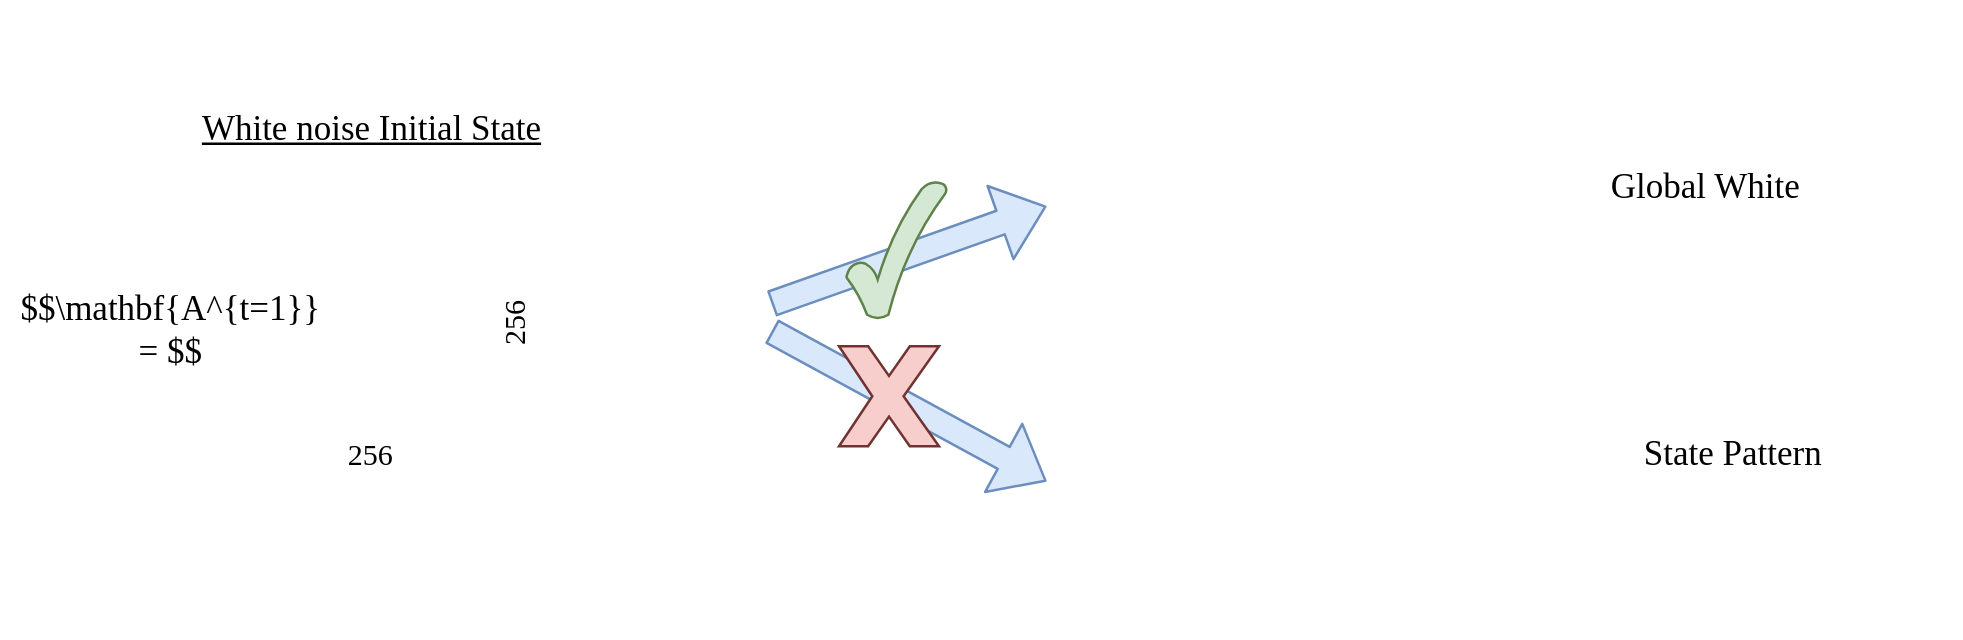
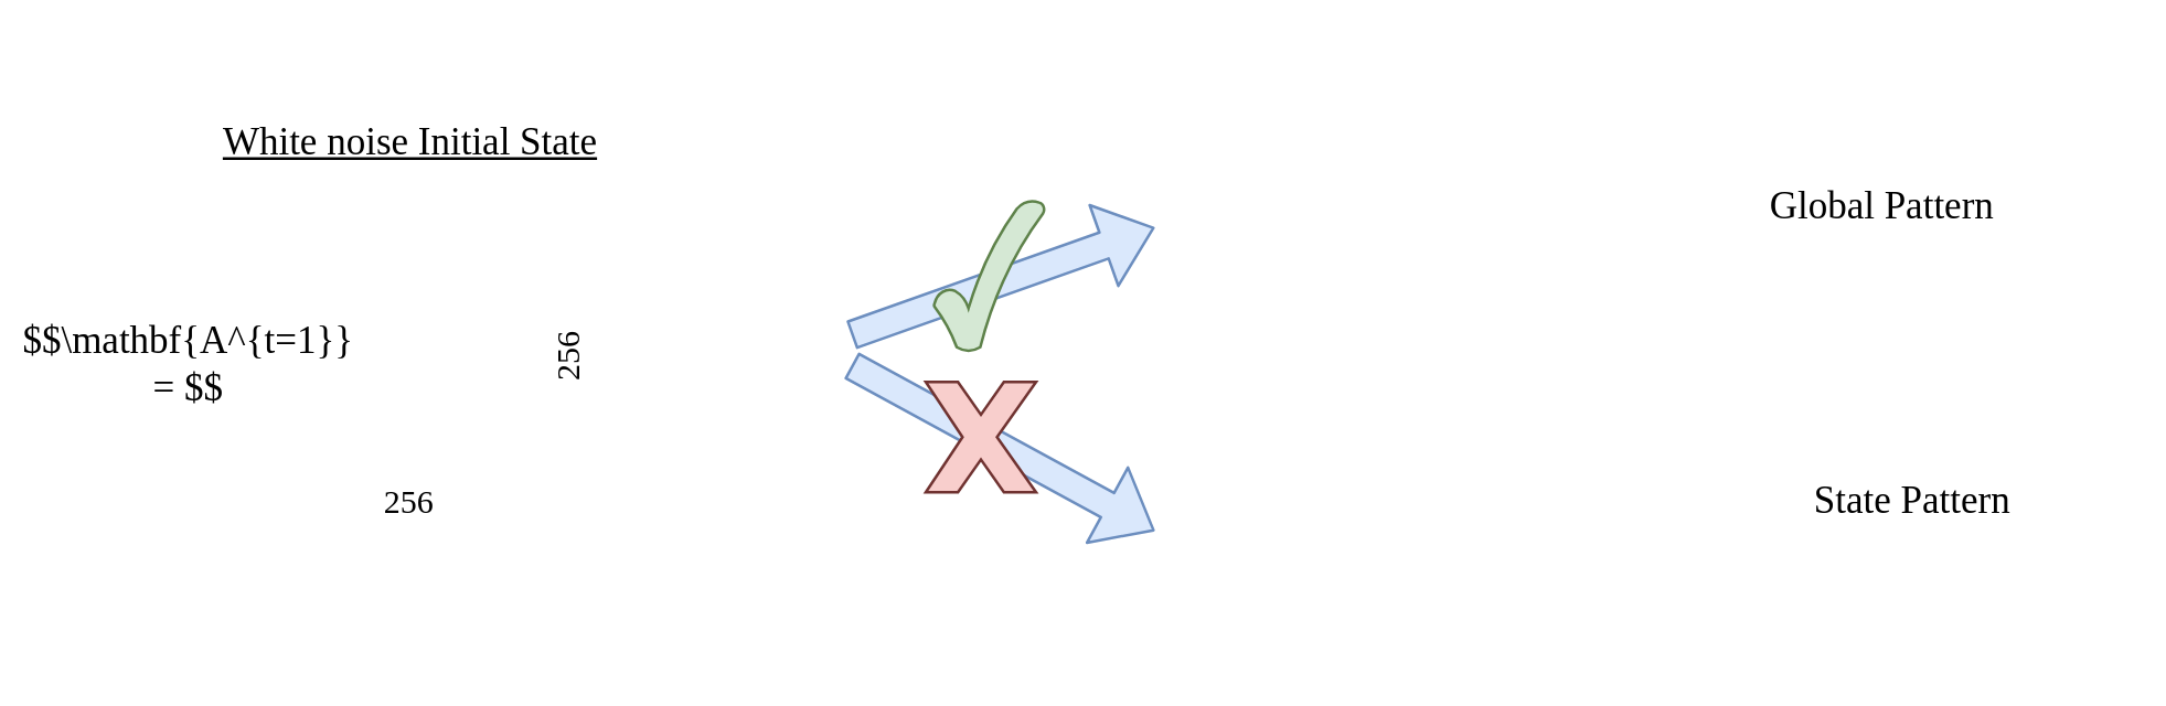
  <mxCell id="0" />
  <mxCell id="1" parent="0" />
  <mxCell id="2" value="&lt;meta charset=&quot;utf-8&quot;&gt;&lt;img src=&quot;https://lh4.googleusercontent.com/zt__RotevSi-Xm5Z8YxZ9OzKlz801FYkzGREH0-dRW4XCeylg9_kKY75zgBDPb1gqc49p_esCiSevBxp4ATYJWnMzBg-feOdy4eJV0EoY5Vlk33xmOaeh_KkT38SK7bTtVY3-jmdIcc&quot; style=&quot;border: 2px solid #000000;border-radius: 1px&quot; id=&quot;docs-internal-guid-ad46f859-7fff-cda9-14d5-f2eb11ab4518&quot; width=&quot;91px;&quot; height=&quot;91px;&quot;&gt;" style="text;whiteSpace=wrap;html=1;" vertex="1" parent="1"><mxGeometry x="98" y="72" width="120" height="110" as="geometry" /></mxCell>
  <mxCell id="3" value="&lt;meta charset=&quot;utf-8&quot;&gt;&lt;img src=&quot;https://lh4.googleusercontent.com/EYnFga_Z7-Rog7CiNMJxuteLIc9o7zg8OOtE_m2-7boKYM0RROJ1Jzr4SZyuObBoe2PCc1hcHlE_X8hSqToY2UeVLFOFZuvhXTyHyzxY4yAkxPcSIA5rwB_miXIWzB8Dnafia2ZYHEs&quot; style=&quot;border: 2px solid #000000;border-radius: 1px&quot; id=&quot;docs-internal-guid-0b7fde28-7fff-e5d4-c605-c6644cfcd995&quot; width=&quot;91px;&quot; height=&quot;91px;&quot;&gt;" style="text;whiteSpace=wrap;html=1;" vertex="1" parent="1"><mxGeometry x="518" y="20" width="120" height="110" as="geometry" /></mxCell>
  <mxCell id="4" value="&lt;meta charset=&quot;utf-8&quot;&gt;&lt;img src=&quot;https://lh3.googleusercontent.com/m5k1StJfGXg3MLICrjCzL6OC_MdLU0w6MH38toClWJ5BE4PgABoGgoQb_8RAWEfVnExMPqlHansWNb9OdmNnhrGifFTA5ZAHnchrPoqyHG3ChzmRrWLRItqPxegCrDJZuhzx7V0q08s&quot; style=&quot;border: 2px solid #000000;border-radius: 1px&quot; id=&quot;docs-internal-guid-475bad85-7fff-ffb2-689f-5e3b434300cc&quot; width=&quot;91px;&quot; height=&quot;91px;&quot;&gt;" style="text;whiteSpace=wrap;html=1;" vertex="1" parent="1"><mxGeometry x="518" y="124" width="120" height="110" as="geometry" /></mxCell>
  <mxCell id="5" value="" style="shape=flexArrow;endArrow=classic;html=1;fillColor=#dae8fc;strokeColor=#6c8ebf;" edge="1" parent="1"><mxGeometry width="50" height="50" relative="1" as="geometry"><mxPoint x="308" y="121" as="sourcePoint" /><mxPoint x="418" y="82" as="targetPoint" /></mxGeometry></mxCell>
  <mxCell id="6" value="" style="shape=flexArrow;endArrow=classic;html=1;exitX=1.025;exitY=0.445;exitDx=0;exitDy=0;exitPerimeter=0;fillColor=#dae8fc;strokeColor=#6c8ebf;" edge="1" parent="1"><mxGeometry width="50" height="50" relative="1" as="geometry"><mxPoint x="308" y="132" as="sourcePoint" /><mxPoint x="418" y="192" as="targetPoint" /></mxGeometry></mxCell>
  <mxCell id="7" value="" style="verticalLabelPosition=bottom;verticalAlign=top;html=1;shape=mxgraph.basic.tick;fillColor=#d5e8d4;strokeColor=#5E824A;" vertex="1" parent="1"><mxGeometry x="338" y="72" width="40" height="55" as="geometry" /></mxCell>
  <mxCell id="8" value="" style="verticalLabelPosition=bottom;verticalAlign=top;html=1;shape=mxgraph.basic.x;strokeColor=#703331;fillColor=#f8cecc;" vertex="1" parent="1"><mxGeometry x="335" y="138" width="40" height="40" as="geometry" /></mxCell>
  <mxCell id="9" value="&lt;u&gt;White noise Initial State&lt;/u&gt;" style="text;html=1;strokeColor=none;fillColor=none;align=center;verticalAlign=middle;whiteSpace=wrap;rounded=0;fontFamily=Verdana;fontSize=14;fontStyle=0" vertex="1" parent="1"><mxGeometry x="20.5" y="42" width="255" height="20" as="geometry" /></mxCell>
  <mxCell id="10" value="$$\mathbf{A^{t=1}} = $$" style="text;html=1;strokeColor=none;fillColor=none;align=center;verticalAlign=middle;whiteSpace=wrap;rounded=0;fontFamily=Verdana;fontSize=14;" vertex="1" parent="1"><mxGeometry x="48" y="122" width="40" height="20" as="geometry" /></mxCell>
  <mxCell id="11" value="256" style="text;html=1;strokeColor=none;fillColor=none;align=center;verticalAlign=middle;whiteSpace=wrap;rounded=0;fontFamily=Verdana;fontSize=12;" vertex="1" parent="1"><mxGeometry x="128" y="172" width="40" height="20" as="geometry" /></mxCell>
  <mxCell id="12" value="256" style="text;html=1;strokeColor=none;fillColor=none;align=center;verticalAlign=middle;whiteSpace=wrap;rounded=0;fontFamily=Verdana;fontSize=12;rotation=270;" vertex="1" parent="1"><mxGeometry x="186" y="119" width="40" height="20" as="geometry" /></mxCell>
- <mxCell id="13" value="Global White" style="text;html=1;strokeColor=none;fillColor=none;align=center;verticalAlign=middle;whiteSpace=wrap;rounded=0;fontFamily=Verdana;fontSize=14;fontStyle=0" vertex="1" parent="1"><mxGeometry x="622" y="65" width="120" height="20" as="geometry" /></mxCell>
+ <mxCell id="13" value="Global Pattern" style="text;html=1;strokeColor=none;fillColor=none;align=center;verticalAlign=middle;whiteSpace=wrap;rounded=0;fontFamily=Verdana;fontSize=14;fontStyle=0" vertex="1" parent="1"><mxGeometry x="622" y="65" width="120" height="20" as="geometry" /></mxCell>
  <mxCell id="14" value="State Pattern" style="text;html=1;strokeColor=none;fillColor=none;align=center;verticalAlign=middle;whiteSpace=wrap;rounded=0;fontFamily=Verdana;fontSize=14;fontStyle=0" vertex="1" parent="1"><mxGeometry x="623" y="172" width="140" height="20" as="geometry" /></mxCell>
